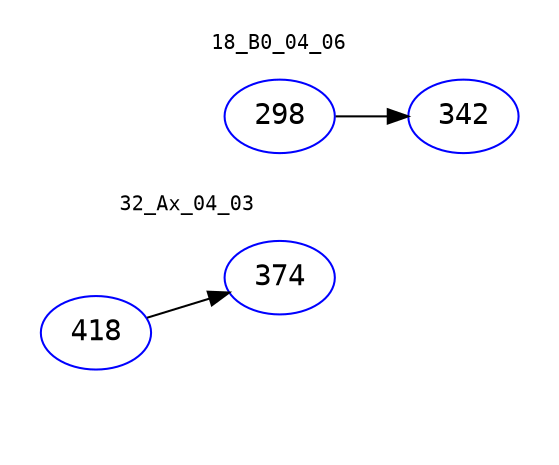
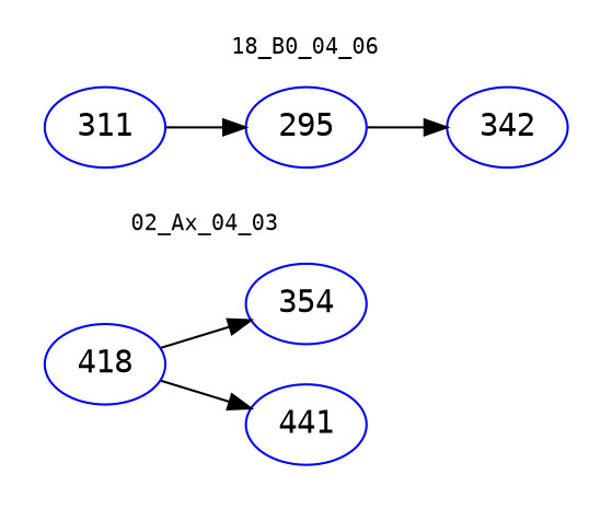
  digraph {
    fontname="DejaVu Sans Mono"
    rankdir=LR
    node [color=blue fontname="DejaVu Sans Mono"]
    edge [color=black fontname="DejaVu Sans Mono"]
    n1 [label=418]
-   n3 [label=374]
-   n5 [label=298]
+   n2 [label=441]
+   n3 [label=354]
+   n4 [label=311]
+   n5 [label=295]
    n6 [label=342]
    subgraph cluster_1 {
      color=white
      fontsize=10
-     label="32_Ax_04_03"
+     label="02_Ax_04_03"
      n1
+     n2
      n3
    }
    subgraph cluster_2 {
      color=white
      fontsize=10
      label="18_B0_04_06"
+     n4
      n5
      n6
    }
+   n1 -> n2
    n1 -> n3
+   n4 -> n5
    n5 -> n6
  }
